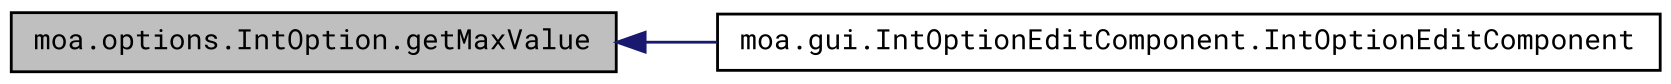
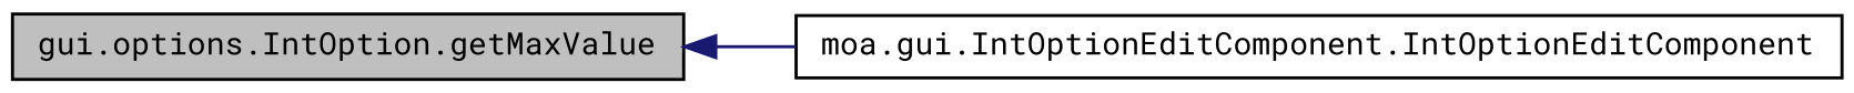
  digraph {
    rankdir=LR
    fontname="Roboto Mono"
    node [color=black fontname="Roboto Mono" fontsize=10 shape=record style=filled]
-   n1 [fillcolor=grey75 fontcolor=black height=0.2 label="moa.options.IntOption.getMaxValue" width=0.4]
+   n1 [fillcolor=grey75 fontcolor=black height=0.2 label="gui.options.IntOption.getMaxValue" width=0.4]
    n2 [fillcolor=white height=0.2 label="moa.gui.IntOptionEditComponent.IntOptionEditComponent" width=0.4]
    n1 -> n2 [color=midnightblue dir=back fontname="Roboto Mono" fontsize=10 labelfontname=Helvetica labelfontsize=10 style=solid]
  }
